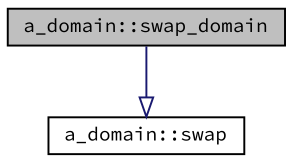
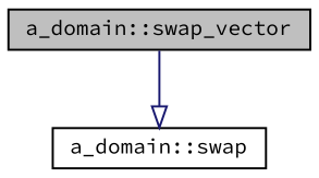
  digraph {
    rankdir=TB
    fontname="Source Code Pro"
    node [color=black fontname="Source Code Pro" fontsize=10 shape=record style=filled]
-   n1 [fillcolor=grey75 fontcolor=black height=0.2 label="a_domain::swap_domain" width=0.4]
+   n1 [fillcolor=grey75 fontcolor=black height=0.2 label="a_domain::swap_vector" width=0.4]
    n2 [fillcolor=white height=0.2 label="a_domain::swap" width=0.4]
    n1 -> n2 [color=midnightblue fontname="Source Code Pro" fontsize=10 labelfontname=Helvetica labelfontsize=10 style=solid arrowhead=onormal]
  }
